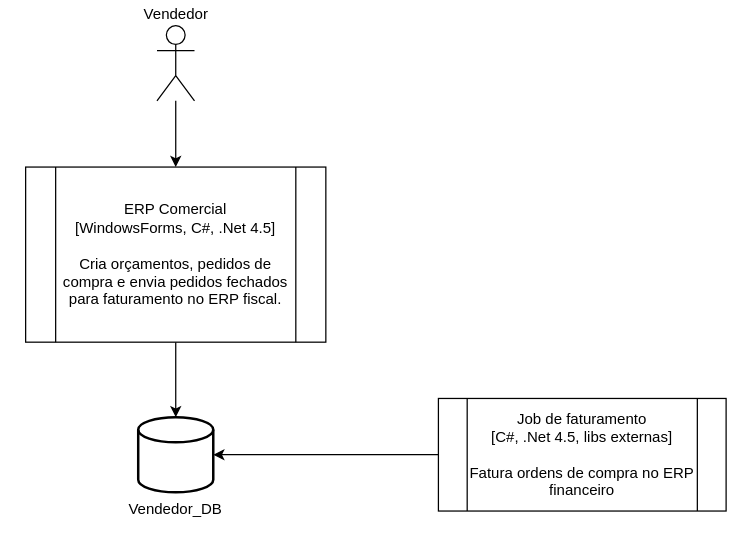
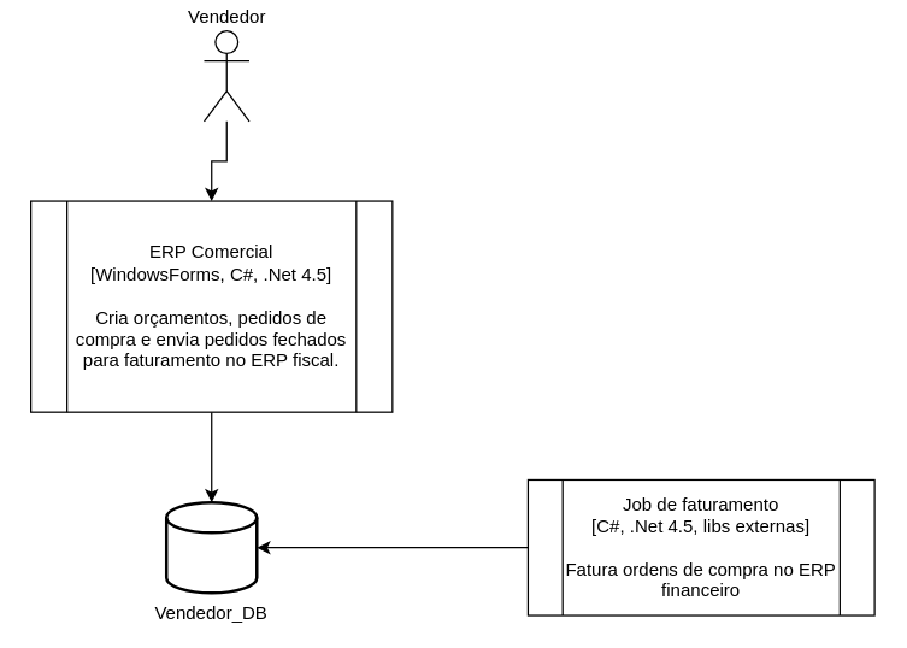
  <mxCell id="0" />
  <mxCell id="1" parent="0" />
  <mxCell id="2" value="" style="edgeStyle=orthogonalEdgeStyle;rounded=0;orthogonalLoop=1;jettySize=auto;html=1;" parent="1" source="3" target="4" edge="1"><mxGeometry relative="1" as="geometry" /></mxCell>
  <mxCell id="3" value="ERP Comercial&lt;br&gt;[WindowsForms, C#, .Net 4.5]&lt;br&gt;&lt;br&gt;Cria orçamentos, pedidos de compra e envia pedidos fechados para faturamento no ERP fiscal." style="shape=process;whiteSpace=wrap;html=1;backgroundOutline=1;" parent="1" vertex="1"><mxGeometry x="20" y="133" width="240" height="140" as="geometry" /></mxCell>
  <mxCell id="4" value="Vendedor_DB" style="strokeWidth=2;html=1;shape=mxgraph.flowchart.database;whiteSpace=wrap;labelPosition=center;verticalLabelPosition=bottom;align=center;verticalAlign=top;" parent="1" vertex="1"><mxGeometry x="110" y="333" width="60" height="60" as="geometry" /></mxCell>
  <mxCell id="5" style="edgeStyle=orthogonalEdgeStyle;rounded=0;orthogonalLoop=1;jettySize=auto;html=1;entryX=0.5;entryY=0;entryDx=0;entryDy=0;" parent="1" source="6" target="3" edge="1"><mxGeometry relative="1" as="geometry" /></mxCell>
- <mxCell id="6" value="Vendedor" style="shape=umlActor;verticalLabelPosition=top;verticalAlign=bottom;html=1;outlineConnect=0;labelPosition=center;align=center;" parent="1" vertex="1"><mxGeometry x="125" y="20" width="30" height="60" as="geometry" /></mxCell>
+ <mxCell id="6" value="Vendedor" style="shape=umlActor;verticalLabelPosition=top;verticalAlign=bottom;html=1;outlineConnect=0;labelPosition=center;align=center;" parent="1" vertex="1"><mxGeometry x="135" y="20" width="30" height="60" as="geometry" /></mxCell>
  <mxCell id="7" style="edgeStyle=orthogonalEdgeStyle;rounded=0;orthogonalLoop=1;jettySize=auto;html=1;" parent="1" source="8" target="4" edge="1"><mxGeometry relative="1" as="geometry" /></mxCell>
  <mxCell id="8" value="Job de faturamento&lt;br&gt;[C#, .Net 4.5, libs externas]&lt;br&gt;&lt;br&gt;Fatura ordens de compra no ERP financeiro" style="shape=process;whiteSpace=wrap;html=1;backgroundOutline=1;" parent="1" vertex="1"><mxGeometry x="350" y="318" width="230" height="90" as="geometry" /></mxCell>
